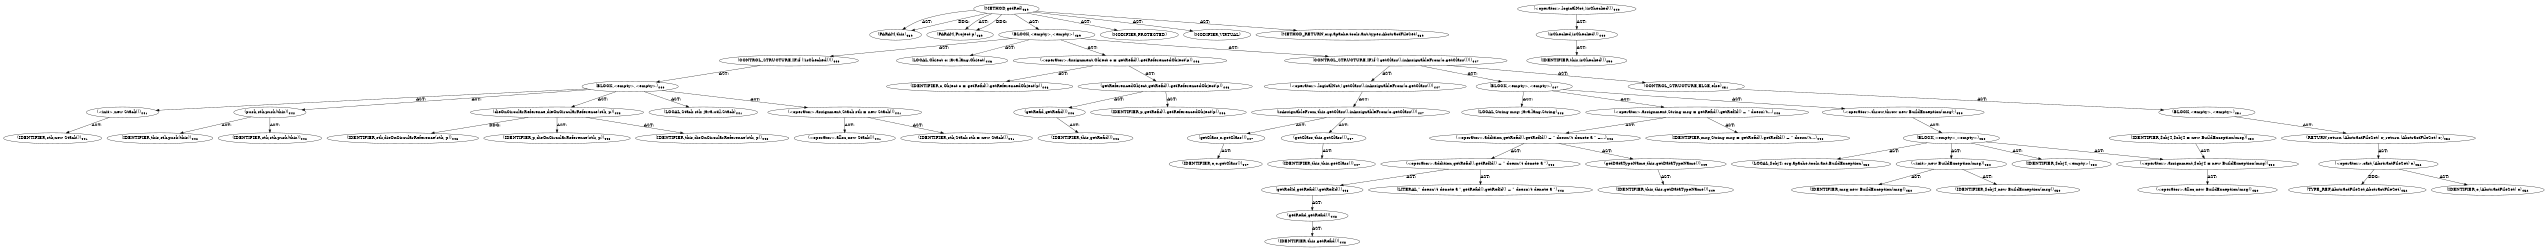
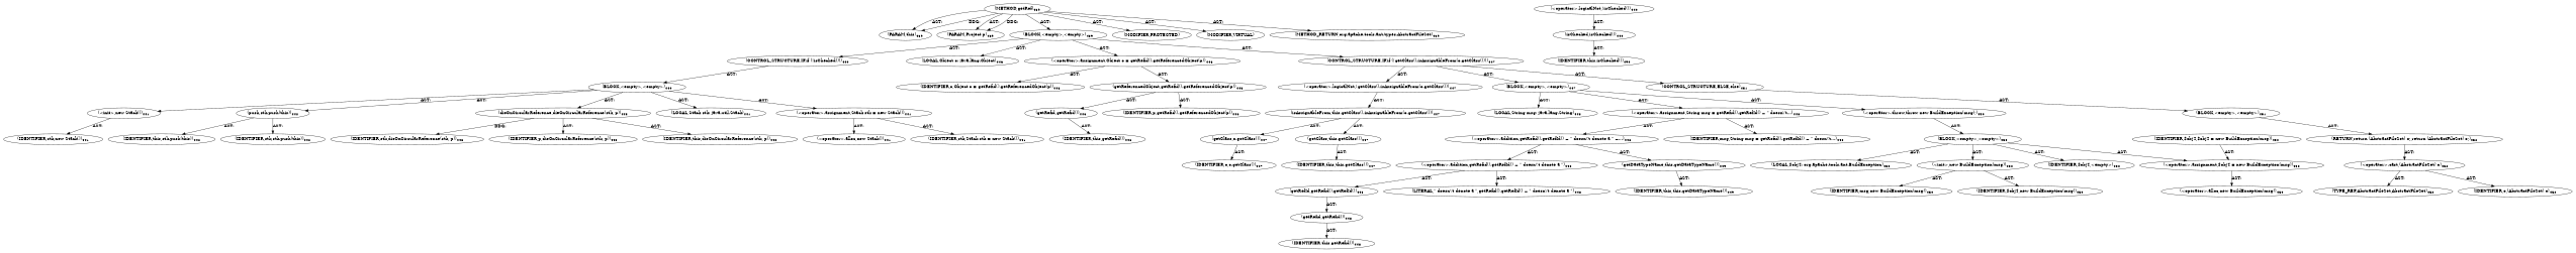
  digraph {
    n1 [label=<(METHOD,getRef)<SUB>439</SUB>>]
    n2 [label=<(PARAM,this)<SUB>439</SUB>>]
    n3 [label=<(PARAM,Project p)<SUB>439</SUB>>]
    n4 [label=<(BLOCK,&lt;empty&gt;,&lt;empty&gt;)<SUB>439</SUB>>]
    n5 [label=<(MODIFIER,PROTECTED)>]
    n6 [label=<(MODIFIER,VIRTUAL)>]
    n7 [label=<(METHOD_RETURN,org.apache.tools.ant.types.AbstractFileSet)<SUB>439</SUB>>]
    n8 [label=<(CONTROL_STRUCTURE,IF,if (!isChecked()))<SUB>440</SUB>>]
    n9 [label=<(LOCAL,Object o: java.lang.Object)<SUB>446</SUB>>]
    n10 [label=<(&lt;operator&gt;.assignment,Object o = getRefid().getReferencedObject(p))<SUB>446</SUB>>]
    n11 [label=<(CONTROL_STRUCTURE,IF,if (!getClass().isAssignableFrom(o.getClass())))<SUB>447</SUB>>]
    n12 [label=<(BLOCK,&lt;empty&gt;,&lt;empty&gt;)<SUB>440</SUB>>]
    n13 [label=<(IDENTIFIER,o,Object o = getRefid().getReferencedObject(p))<SUB>446</SUB>>]
    n14 [label=<(getReferencedObject,getRefid().getReferencedObject(p))<SUB>443</SUB>>]
    n15 [label=<(&lt;operator&gt;.logicalNot,!getClass().isAssignableFrom(o.getClass()))<SUB>447</SUB>>]
    n16 [label=<(BLOCK,&lt;empty&gt;,&lt;empty&gt;)<SUB>447</SUB>>]
    n17 [label=<(CONTROL_STRUCTURE,ELSE,else)<SUB>451</SUB>>]
    n18 [label=<(&lt;operator&gt;.logicalNot,!isChecked())<SUB>440</SUB>>]
    n19 [label=<(isChecked,isChecked())<SUB>440</SUB>>]
    n20 [label=<(LOCAL,Stack stk: java.util.Stack)<SUB>441</SUB>>]
    n21 [label=<(&lt;operator&gt;.assignment,Stack stk = new Stack())<SUB>441</SUB>>]
    n22 [label=<(&lt;init&gt;,new Stack())<SUB>441</SUB>>]
    n23 [label=<(push,stk.push(this))<SUB>442</SUB>>]
    n24 [label=<(dieOnCircularReference,dieOnCircularReference(stk, p))<SUB>443</SUB>>]
    n25 [label=<(IDENTIFIER,this,isChecked())<SUB>490</SUB>>]
    n26 [label=<(IDENTIFIER,stk,Stack stk = new Stack())<SUB>441</SUB>>]
    n27 [label=<(&lt;operator&gt;.alloc,new Stack())<SUB>441</SUB>>]
    n28 [label=<(IDENTIFIER,stk,new Stack())<SUB>441</SUB>>]
    n29 [label=<(IDENTIFIER,stk,stk.push(this))<SUB>442</SUB>>]
    n30 [label=<(IDENTIFIER,this,stk.push(this))<SUB>442</SUB>>]
    n31 [label=<(IDENTIFIER,this,dieOnCircularReference(stk, p))<SUB>443</SUB>>]
    n32 [label=<(IDENTIFIER,stk,dieOnCircularReference(stk, p))<SUB>443</SUB>>]
    n33 [label=<(IDENTIFIER,p,dieOnCircularReference(stk, p))<SUB>443</SUB>>]
    n34 [label=<(getRefid,getRefid())<SUB>446</SUB>>]
    n35 [label=<(IDENTIFIER,p,getRefid().getReferencedObject(p))<SUB>446</SUB>>]
    n36 [label=<(IDENTIFIER,this,getRefid())<SUB>446</SUB>>]
    n37 [label=<(isAssignableFrom,this.getClass().isAssignableFrom(o.getClass()))<SUB>447</SUB>>]
    n38 [label=<(LOCAL,String msg: java.lang.String)<SUB>448</SUB>>]
    n39 [label=<(&lt;operator&gt;.assignment,String msg = getRefid().getRefId() + &quot; doesn\'t...)<SUB>448</SUB>>]
    n40 [label=<(&lt;operator&gt;.throw,throw new BuildException(msg);)<SUB>450</SUB>>]
    n41 [label=<(BLOCK,&lt;empty&gt;,&lt;empty&gt;)<SUB>451</SUB>>]
    n42 [label=<(getClass,this.getClass())<SUB>447</SUB>>]
    n43 [label=<(getClass,o.getClass())<SUB>447</SUB>>]
    n44 [label=<(IDENTIFIER,this,this.getClass())<SUB>447</SUB>>]
    n45 [label=<(IDENTIFIER,o,o.getClass())<SUB>447</SUB>>]
    n46 [label=<(IDENTIFIER,msg,String msg = getRefid().getRefId() + &quot; doesn\'t...)<SUB>448</SUB>>]
    n47 [label=<(&lt;operator&gt;.addition,getRefid().getRefId() + &quot; doesn\'t denote a &quot; +...)<SUB>448</SUB>>]
    n48 [label=<(BLOCK,&lt;empty&gt;,&lt;empty&gt;)<SUB>450</SUB>>]
    n49 [label=<(&lt;operator&gt;.addition,getRefid().getRefId() + &quot; doesn\'t denote a &quot;)<SUB>448</SUB>>]
    n50 [label=<(getDataTypeName,this.getDataTypeName())<SUB>449</SUB>>]
    n51 [label=<(getRefId,getRefid().getRefId())<SUB>448</SUB>>]
    n52 [label=<(LITERAL,&quot; doesn\'t denote a &quot;,getRefid().getRefId() + &quot; doesn\'t denote a &quot;)<SUB>448</SUB>>]
    n53 [label=<(IDENTIFIER,this,this.getDataTypeName())<SUB>449</SUB>>]
    n54 [label=<(getRefid,getRefid())<SUB>448</SUB>>]
    n55 [label=<(IDENTIFIER,this,getRefid())<SUB>448</SUB>>]
    n56 [label=<(LOCAL,$obj4: org.apache.tools.ant.BuildException)<SUB>450</SUB>>]
    n57 [label=<(&lt;operator&gt;.assignment,$obj4 = new BuildException(msg))<SUB>450</SUB>>]
    n58 [label=<(&lt;init&gt;,new BuildException(msg))<SUB>450</SUB>>]
    n59 [label=<(IDENTIFIER,$obj4,&lt;empty&gt;)<SUB>450</SUB>>]
    n60 [label=<(&lt;operator&gt;.alloc,new BuildException(msg))<SUB>450</SUB>>]
    n61 [label=<(IDENTIFIER,$obj4,new BuildException(msg))<SUB>450</SUB>>]
    n62 [label=<(IDENTIFIER,msg,new BuildException(msg))<SUB>450</SUB>>]
    n63 [label=<(IDENTIFIER,$obj4,$obj4 = new BuildException(msg))<SUB>450</SUB>>]
    n64 [label=<(RETURN,return (AbstractFileSet) o;,return (AbstractFileSet) o;)<SUB>452</SUB>>]
    n65 [label=<(&lt;operator&gt;.cast,(AbstractFileSet) o)<SUB>452</SUB>>]
    n66 [label=<(TYPE_REF,AbstractFileSet,AbstractFileSet)<SUB>452</SUB>>]
    n67 [label=<(IDENTIFIER,o,(AbstractFileSet) o)<SUB>452</SUB>>]
    n1 -> n2 [label="AST: "]
    n1 -> n2 [label="DDG: "]
    n1 -> n3 [label="AST: "]
    n1 -> n3 [label="DDG: "]
    n1 -> n4 [label="AST: "]
    n1 -> n5 [label="AST: "]
    n1 -> n6 [label="AST: "]
    n1 -> n7 [label="AST: "]
    n4 -> n8 [label="AST: "]
    n4 -> n9 [label="AST: "]
    n4 -> n10 [label="AST: "]
    n4 -> n11 [label="AST: "]
    n8 -> n12 [label="AST: "]
    n10 -> n13 [label="AST: "]
    n10 -> n14 [label="AST: "]
    n11 -> n15 [label="AST: "]
    n11 -> n16 [label="AST: "]
    n11 -> n17 [label="AST: "]
    n12 -> n20 [label="AST: "]
    n12 -> n21 [label="AST: "]
    n12 -> n22 [label="AST: "]
    n12 -> n23 [label="AST: "]
    n12 -> n24 [label="AST: "]
    n14 -> n34 [label="AST: "]
    n14 -> n35 [label="AST: "]
    n15 -> n37 [label="AST: "]
    n16 -> n38 [label="AST: "]
    n16 -> n39 [label="AST: "]
    n16 -> n40 [label="AST: "]
    n17 -> n41 [label="AST: "]
    n18 -> n19 [label="AST: "]
    n19 -> n25 [label="AST: "]
    n21 -> n26 [label="AST: "]
    n21 -> n27 [label="AST: "]
    n22 -> n28 [label="AST: "]
    n23 -> n29 [label="AST: "]
    n23 -> n30 [label="AST: "]
    n24 -> n31 [label="AST: "]
    n24 -> n32 [label="DDG: "]
    n24 -> n33 [label="AST: "]
    n34 -> n36 [label="AST: "]
    n37 -> n42 [label="AST: "]
    n37 -> n43 [label="AST: "]
    n39 -> n46 [label="AST: "]
    n39 -> n47 [label="AST: "]
    n40 -> n48 [label="AST: "]
    n41 -> n64 [label="AST: "]
    n42 -> n44 [label="AST: "]
    n43 -> n45 [label="AST: "]
    n47 -> n49 [label="AST: "]
    n47 -> n50 [label="AST: "]
    n48 -> n56 [label="AST: "]
    n48 -> n57 [label="AST: "]
    n48 -> n58 [label="AST: "]
    n48 -> n59 [label="AST: "]
    n49 -> n51 [label="AST: "]
    n49 -> n52 [label="AST: "]
    n50 -> n53 [label="AST: "]
    n51 -> n54 [label="AST: "]
    n54 -> n55 [label="AST: "]
    n57 -> n60 [label="AST: "]
    n58 -> n61 [label="AST: "]
    n58 -> n62 [label="AST: "]
    n63 -> n57 [label="AST: "]
    n64 -> n65 [label="AST: "]
-   n65 -> n66 [label="DDG: "]
+   n65 -> n66 [label="AST: "]
    n65 -> n67 [label="AST: "]
  }
